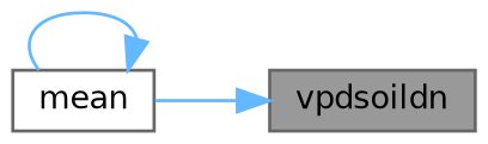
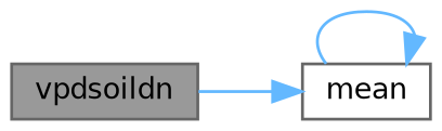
  digraph {
    rankdir=LR
    node [fontname=Helvetica fontsize=10 shape=box style=filled]
    edge [color=steelblue1 fontname=Helvetica fontsize=10 labelfontname=Helvetica labelfontsize=10 style=solid]
    n1 [color=gray40 fillcolor=grey60 fontcolor=black height=0.2 label=vpdsoildn width=0.4]
    n2 [color=grey40 fillcolor=white height=0.2 label=mean width=0.4]
-   n2 -> n1
+   n1 -> n2
    n2 -> n2
  }
